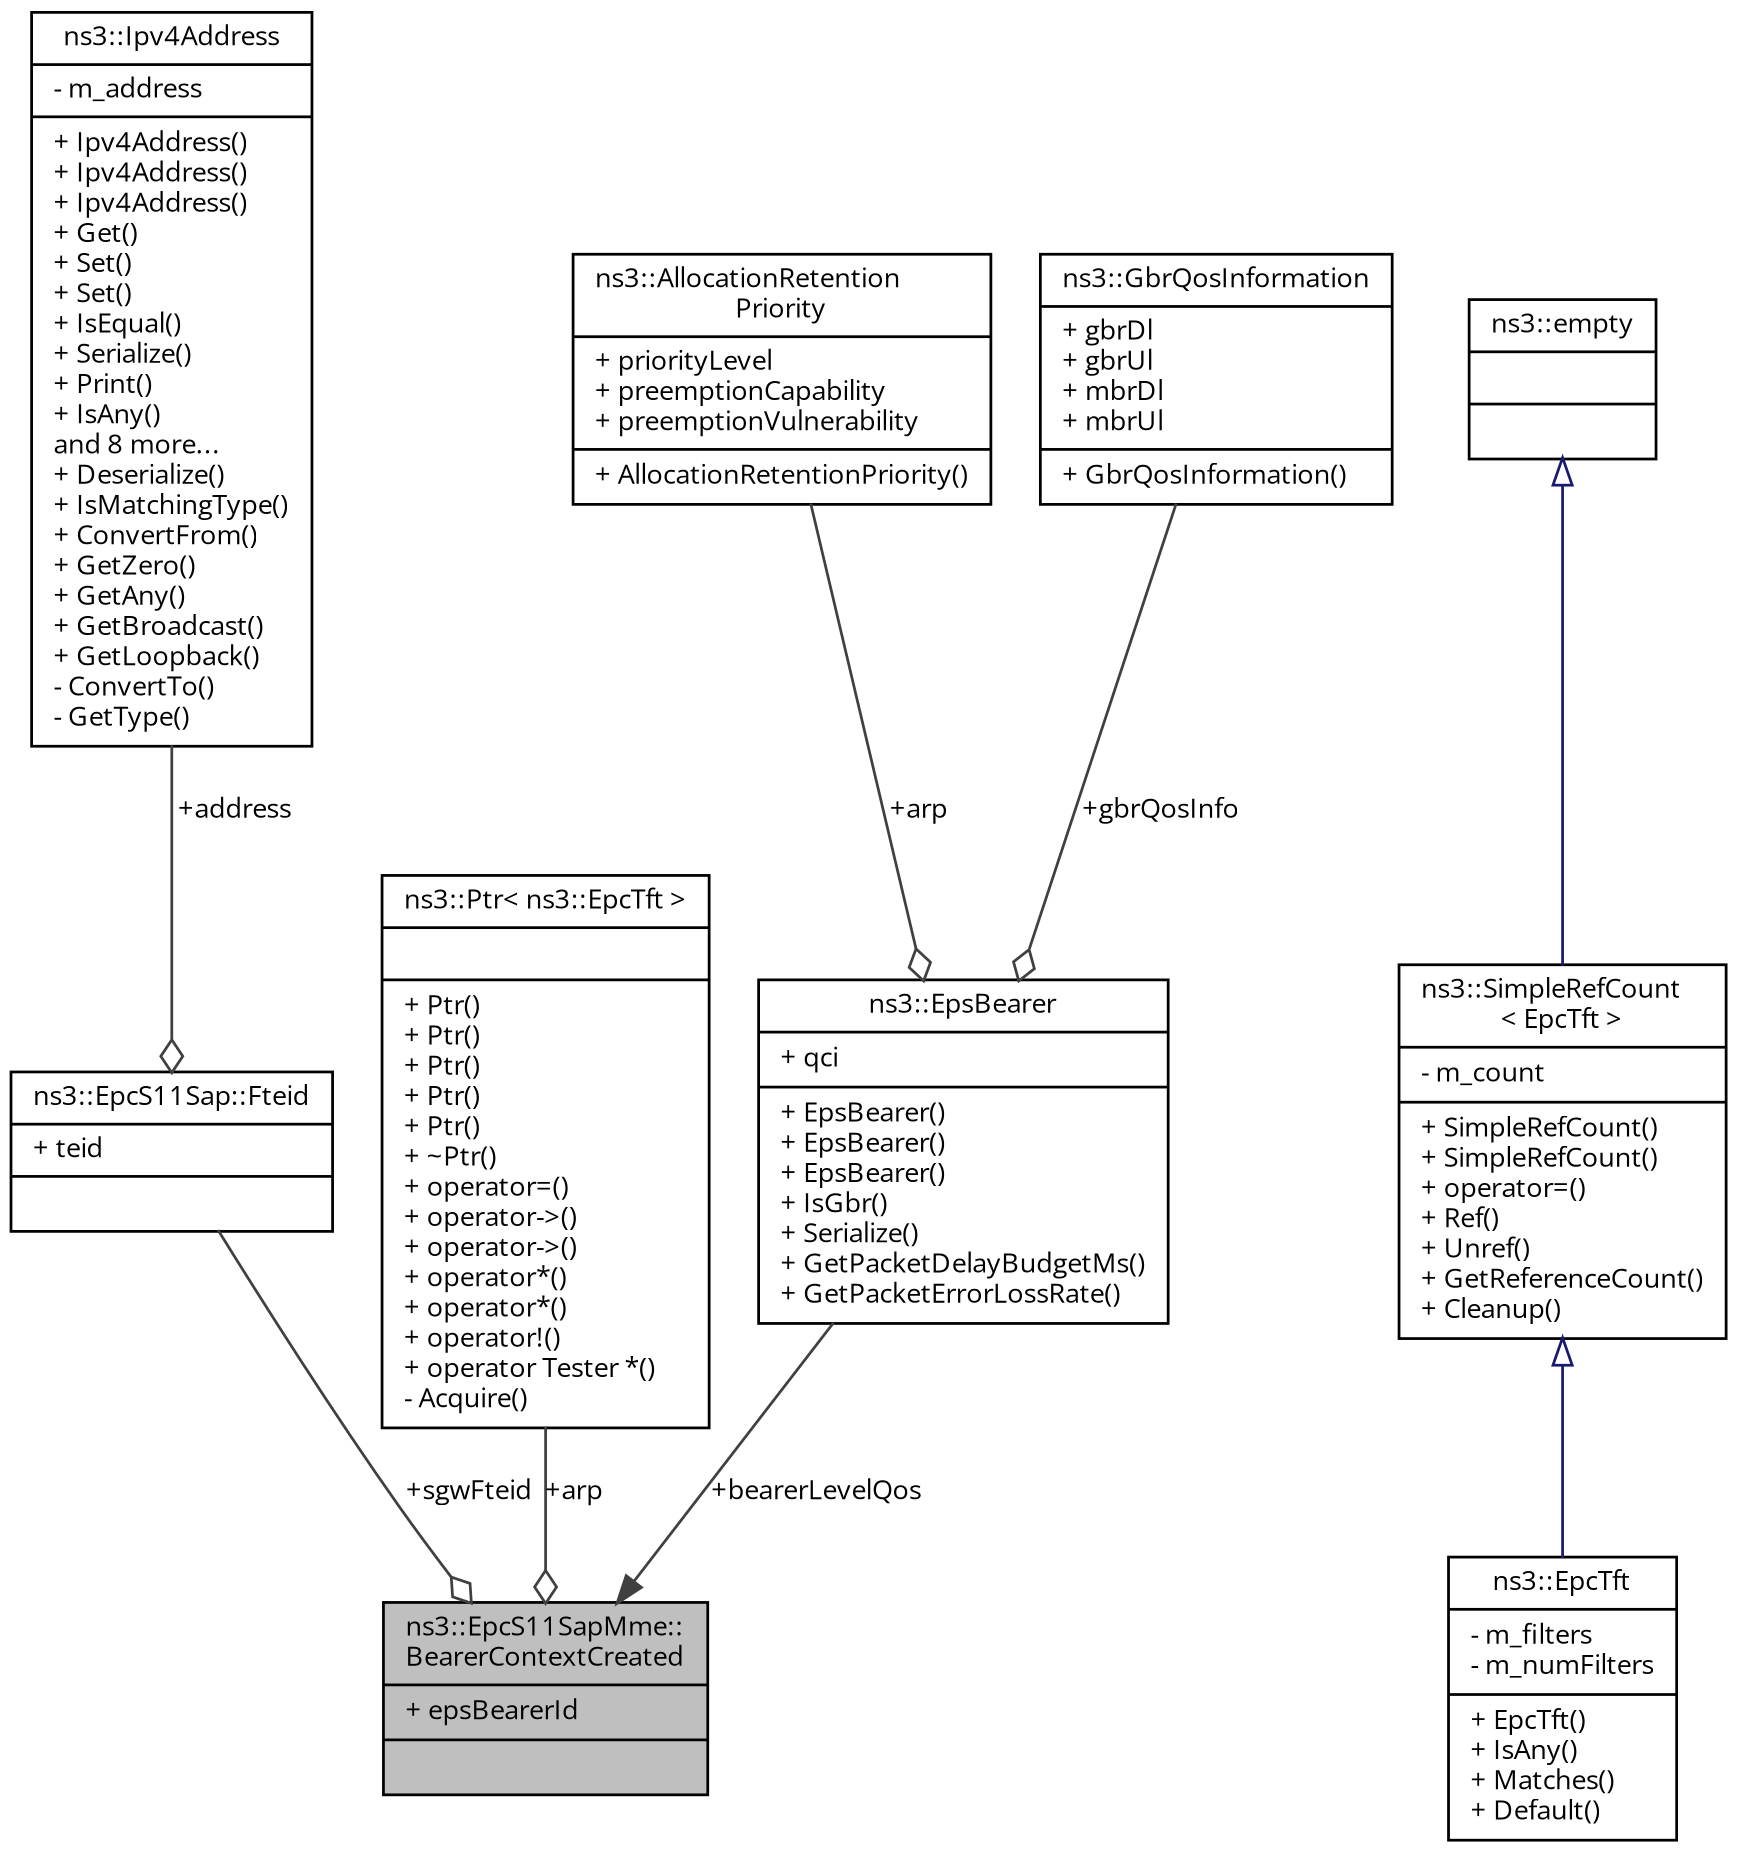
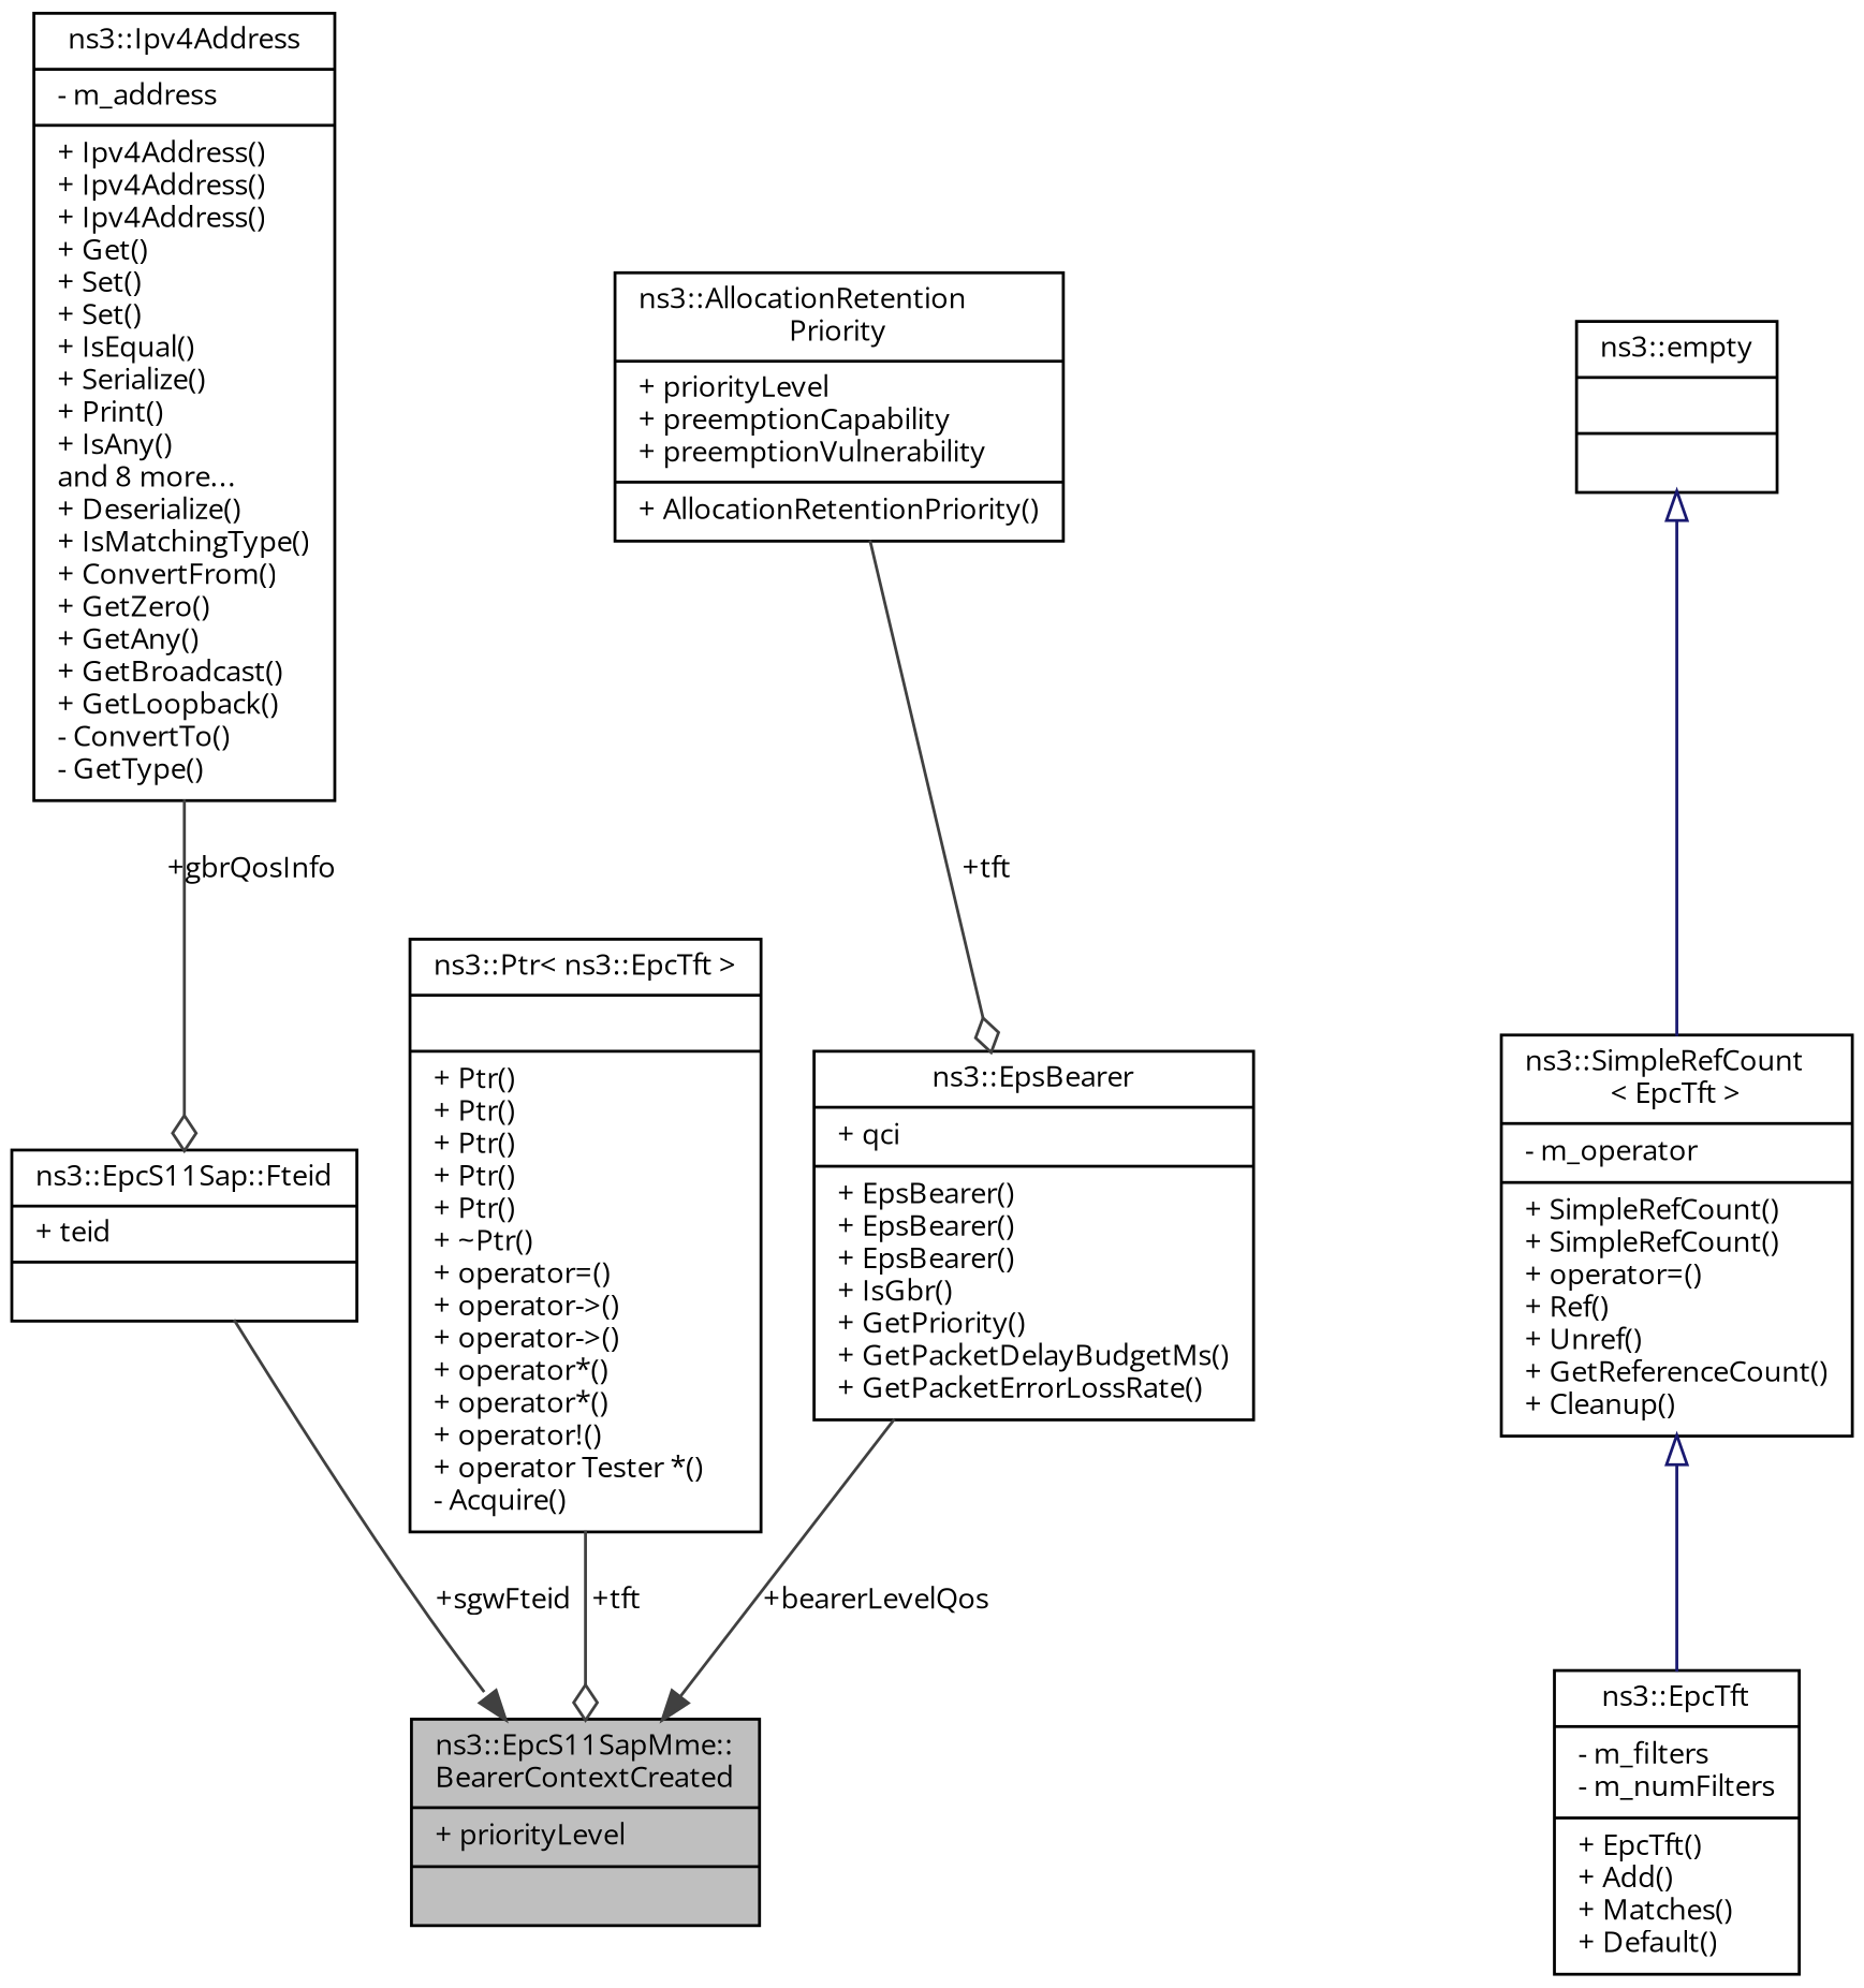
  digraph {
    fontname="Open Sans"
    node [color=black fillcolor=white fontname="Open Sans" fontsize=10 shape=record style=filled]
    edge [arrowhead=odiamond color=grey25 fontname="Open Sans" fontsize=10 labelfontname=Helvetica labelfontsize=10 style=solid]
-   n1 [fillcolor=grey75 fontcolor=black height=0.2 label="{ns3::EpcS11SapMme::\lBearerContextCreated\n|+ epsBearerId\l|}" width=0.4]
+   n1 [fillcolor=grey75 fontcolor=black height=0.2 label="{ns3::EpcS11SapMme::\lBearerContextCreated\n|+ priorityLevel\l|}" width=0.4]
    n2 [height=0.2 label="{ns3::EpcS11Sap::Fteid\n|+ teid\l|}" width=0.4]
    n3 [height=0.2 label="{ns3::Ipv4Address\n|- m_address\l|+ Ipv4Address()\l+ Ipv4Address()\l+ Ipv4Address()\l+ Get()\l+ Set()\l+ Set()\l+ IsEqual()\l+ Serialize()\l+ Print()\l+ IsAny()\land 8 more...\l+ Deserialize()\l+ IsMatchingType()\l+ ConvertFrom()\l+ GetZero()\l+ GetAny()\l+ GetBroadcast()\l+ GetLoopback()\l- ConvertTo()\l- GetType()\l}" width=0.4]
    n4 [height=0.2 label="{ns3::Ptr\< ns3::EpcTft \>\n||+ Ptr()\l+ Ptr()\l+ Ptr()\l+ Ptr()\l+ Ptr()\l+ ~Ptr()\l+ operator=()\l+ operator-\>()\l+ operator-\>()\l+ operator*()\l+ operator*()\l+ operator!()\l+ operator Tester *()\l- Acquire()\l}" width=0.4]
-   n5 [height=0.2 label="{ns3::EpcTft\n|- m_filters\l- m_numFilters\l|+ EpcTft()\l+ IsAny()\l+ Matches()\l+ Default()\l}" width=0.4]
-   n6 [height=0.2 label="{ns3::SimpleRefCount\l\< EpcTft \>\n|- m_count\l|+ SimpleRefCount()\l+ SimpleRefCount()\l+ operator=()\l+ Ref()\l+ Unref()\l+ GetReferenceCount()\l+ Cleanup()\l}" width=0.4]
+   n5 [height=0.2 label="{ns3::EpcTft\n|- m_filters\l- m_numFilters\l|+ EpcTft()\l+ Add()\l+ Matches()\l+ Default()\l}" width=0.4]
+   n6 [height=0.2 label="{ns3::SimpleRefCount\l\< EpcTft \>\n|- m_operator\l|+ SimpleRefCount()\l+ SimpleRefCount()\l+ operator=()\l+ Ref()\l+ Unref()\l+ GetReferenceCount()\l+ Cleanup()\l}" width=0.4]
    n7 [height=0.2 label="{ns3::empty\n||}" width=0.4]
-   n8 [height=0.2 label="{ns3::EpsBearer\n|+ qci\l|+ EpsBearer()\l+ EpsBearer()\l+ EpsBearer()\l+ IsGbr()\l+ Serialize()\l+ GetPacketDelayBudgetMs()\l+ GetPacketErrorLossRate()\l}" width=0.4]
+   n8 [height=0.2 label="{ns3::EpsBearer\n|+ qci\l|+ EpsBearer()\l+ EpsBearer()\l+ EpsBearer()\l+ IsGbr()\l+ GetPriority()\l+ GetPacketDelayBudgetMs()\l+ GetPacketErrorLossRate()\l}" width=0.4]
    n9 [height=0.2 label="{ns3::AllocationRetention\lPriority\n|+ priorityLevel\l+ preemptionCapability\l+ preemptionVulnerability\l|+ AllocationRetentionPriority()\l}" width=0.4]
-   n10 [height=0.2 label="{ns3::GbrQosInformation\n|+ gbrDl\l+ gbrUl\l+ mbrDl\l+ mbrUl\l|+ GbrQosInformation()\l}" width=0.4]
-   n2 -> n1 [label=" +sgwFteid"]
-   n3 -> n2 [label=" +address"]
-   n4 -> n1 [label=" +arp"]
+   n2 -> n1 [arrowhead=normal label=" +sgwFteid"]
+   n3 -> n2 [label=" +gbrQosInfo"]
+   n4 -> n1 [label=" +tft"]
    n6 -> n5 [arrowtail=onormal color=midnightblue dir=back arrowhead=""]
    n7 -> n6 [arrowtail=onormal color=midnightblue dir=back arrowhead=""]
    n8 -> n1 [arrowhead=normal label=" +bearerLevelQos"]
-   n9 -> n8 [label=" +arp"]
-   n10 -> n8 [label=" +gbrQosInfo"]
+   n9 -> n8 [label=" +tft"]
  }
